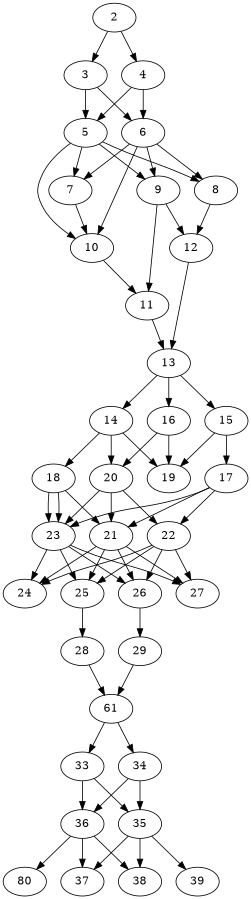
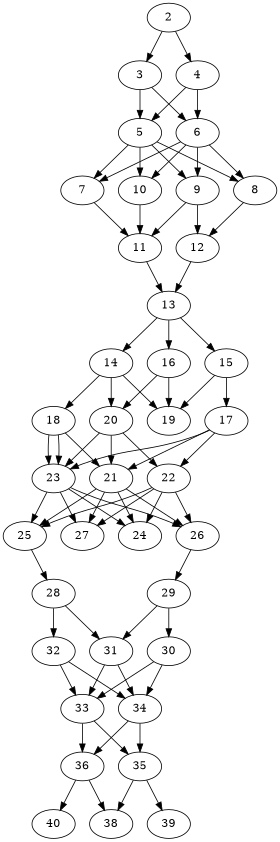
  digraph {
    node [alpha=0.14]
    3 [alpha=0.12 expect_size=39994368]
    5 [alpha=0.16 expect_size=32866304]
    6 [alpha=0.00 expect_size=39299072]
    4 [expect_size=51506176]
    7 [alpha=0.05 expect_size=51841024]
    8 [alpha=0.03 expect_size=12216320]
    9 [alpha=0.13 expect_size=38444032]
    10 [alpha=0.16 expect_size=30131200]
    2 [alpha=0.10 expect_size=49921024]
    11 [alpha=0.03 expect_size=22969344]
    12 [alpha=0.09 expect_size=41241600]
    13 [expect_size=16931840]
    14 [alpha=0.08 expect_size=44478464]
    15 [alpha=0.06 expect_size=29559808]
    16 [alpha=0.13 expect_size=19949568]
    18 [alpha=0.15 expect_size=32780288]
    19 [alpha=0.12 expect_size=40336384]
    20 [alpha=0.18 expect_size=23081984]
    17 [alpha=0.17 expect_size=20358144]
    21 [alpha=0.04 expect_size=13755392]
    23 [alpha=0.09 expect_size=43147264]
    22 [alpha=0.09 expect_size=21037056]
    24 [alpha=0.08 expect_size=28237824]
    25 [alpha=0.19 expect_size=46038016]
    26 [alpha=0.05 expect_size=11895808]
    27 [alpha=0.10 expect_size=41728000]
    28 [alpha=0.19 expect_size=34409472]
    29 [alpha=0.01 expect_size=22465536]
-   31 [expect_size=45169664 label=61]
+   31 [expect_size=45169664]
+   32 [alpha=0.10 expect_size=7003136]
+   30 [expect_size=50702336]
    33 [alpha=0.11 expect_size=28067840]
    34 [alpha=0.08 expect_size=48743424]
    35 [alpha=0.15 expect_size=20923392]
    36 [alpha=0.09 expect_size=19415040]
-   37 [alpha=0.10 expect_size=31090688]
    38 [alpha=0.01 expect_size=8177664]
    39 [alpha=0.08 expect_size=52020224]
-   40 [alpha=0.03 expect_size=7077888 label=80]
+   40 [alpha=0.03 expect_size=7077888]
    3 -> 5
    3 -> 6
    5 -> 7
    5 -> 8
    5 -> 9
    5 -> 10
    6 -> 7
    6 -> 8
    6 -> 9
    6 -> 10
    4 -> 5
    4 -> 6
-   7 -> 10
+   7 -> 11
    8 -> 12
    9 -> 11
    9 -> 12
    10 -> 11
    2 -> 3
    2 -> 4
    11 -> 13
    12 -> 13
    13 -> 14
    13 -> 15
    13 -> 16
    14 -> 18
    14 -> 19
    14 -> 20
    15 -> 19
    15 -> 17
    16 -> 19
    16 -> 20
    18 -> 21
    18 -> 23
    18 -> 23
    20 -> 21
    20 -> 23
    20 -> 22
    17 -> 21
    17 -> 23
    17 -> 22
    21 -> 24
    21 -> 25
    21 -> 26
    21 -> 27
    23 -> 24
    23 -> 25
    23 -> 26
    23 -> 27
    22 -> 24
    22 -> 25
    22 -> 26
    22 -> 27
    25 -> 28
    26 -> 29
    28 -> 31
+   28 -> 32
    29 -> 31
+   29 -> 30
    31 -> 33
    31 -> 34
+   32 -> 33
+   32 -> 34
+   30 -> 33
+   30 -> 34
    33 -> 35
    33 -> 36
    34 -> 35
    34 -> 36
-   35 -> 37
    35 -> 38
    35 -> 39
-   36 -> 37
    36 -> 38
    36 -> 40
  }
